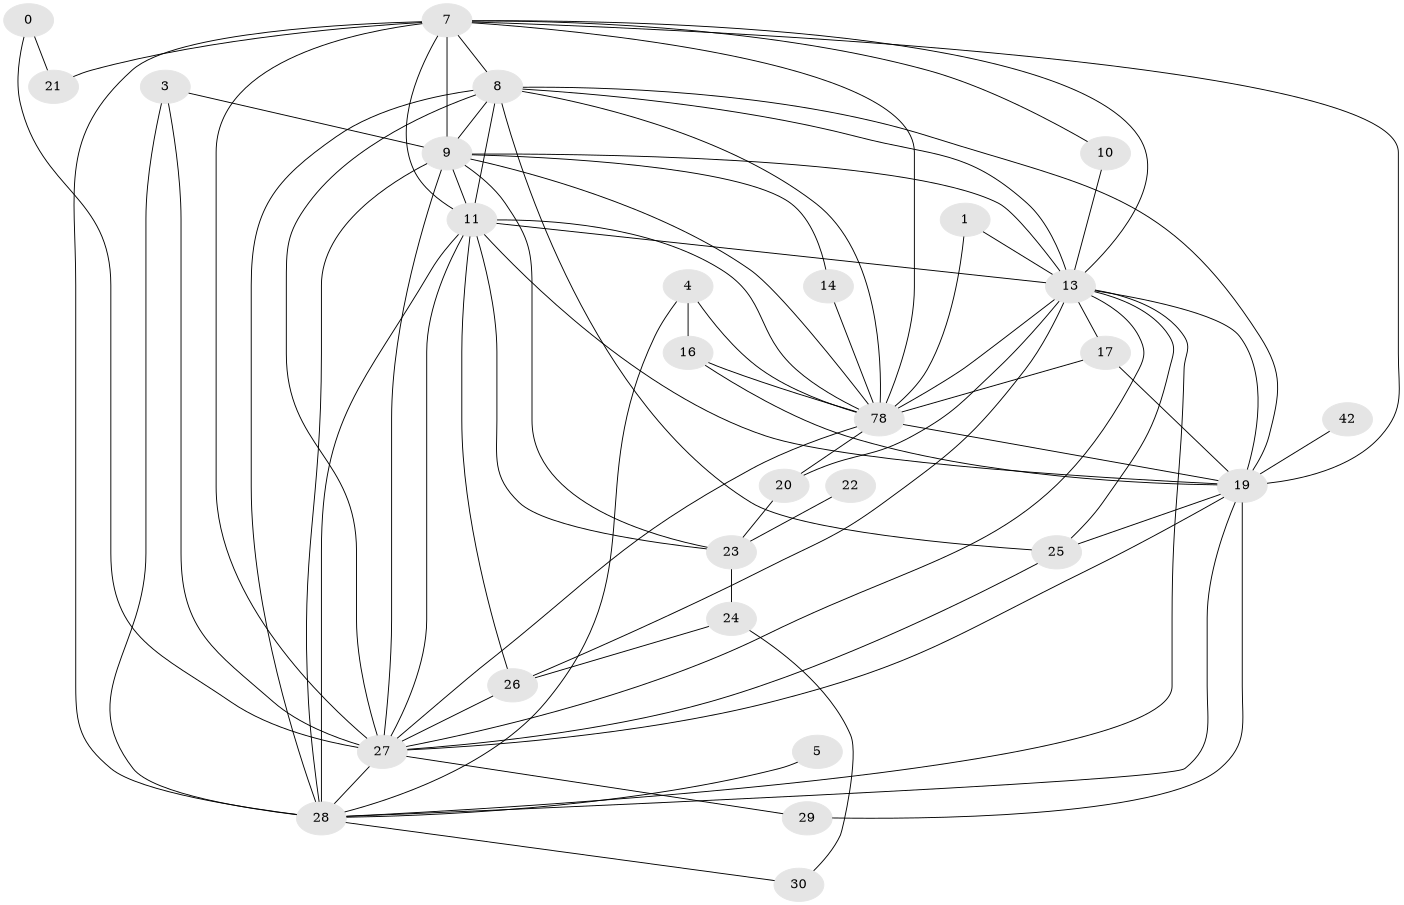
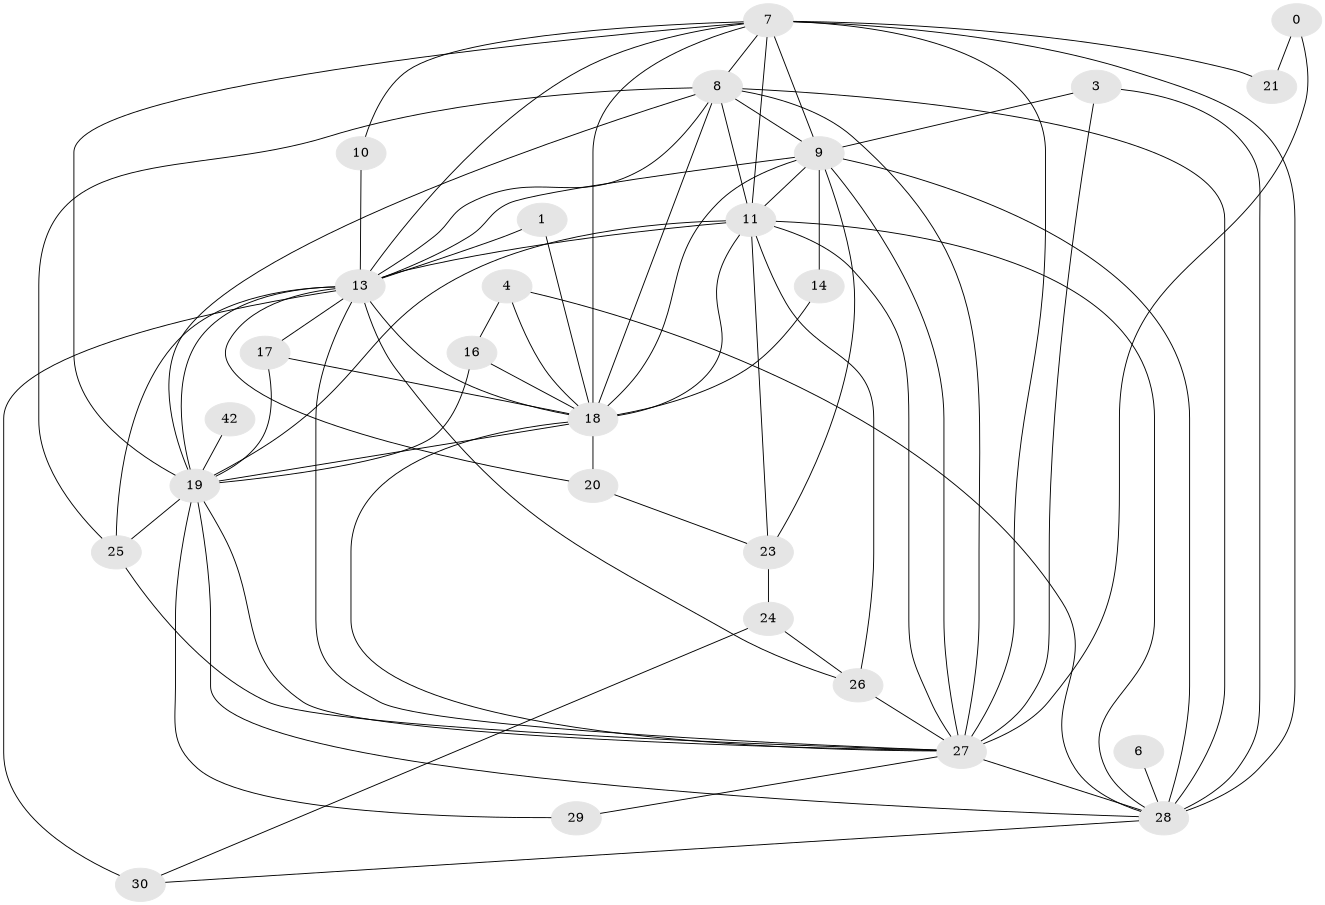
  graph {
    node [color=gray90 style=filled]
    edge [weight=1.0]
    1
    13
-   18 [label=78]
+   18
    19
    27
    28
    25
    17
    26
    20
    29
    3
    9
    11
    14
    23
    30
    4
    16
    n20 [label=0]
    21
-   6 [label=5]
+   6
    7
    8
    10
    24
    n27 [label=42]
-   22
    1 -- 13
    1 -- 18
    13 -- 18
    13 -- 19 [weight=2.0]
    13 -- 27
-   13 -- 28
+   13 -- 30
    13 -- 25
    13 -- 17
    13 -- 26
    13 -- 20
    18 -- 19
    18 -- 27
    18 -- 20
    19 -- 27
    19 -- 28
    19 -- 25
    19 -- 29
    27 -- 28
    27 -- 29
    28 -- 30
    25 -- 27
    17 -- 18
    17 -- 19
    26 -- 27 [weight=2.0]
    20 -- 23
    3 -- 27
    3 -- 28
    3 -- 9
    9 -- 13
    9 -- 18 [weight=2.0]
    9 -- 27
    9 -- 28 [weight=2.0]
    9 -- 11 [weight=2.0]
    9 -- 14
    9 -- 23
    11 -- 13 [weight=3.0]
    11 -- 18
    11 -- 19
    11 -- 27
    11 -- 28
    11 -- 26
    11 -- 23
    14 -- 18
    23 -- 24
    4 -- 18
    4 -- 28
    4 -- 16
    16 -- 18
    16 -- 19
    n20 -- 27
    n20 -- 21
    6 -- 28
    7 -- 13 [weight=2.0]
    7 -- 18 [weight=4.0]
    7 -- 19 [weight=2.0]
    7 -- 27 [weight=5.0]
    7 -- 28 [weight=2.0]
    7 -- 9 [weight=2.0]
    7 -- 11 [weight=3.0]
    7 -- 21 [weight=2.0]
    7 -- 8 [weight=2.0]
    7 -- 10
    8 -- 13
    8 -- 18
    8 -- 19
    8 -- 27
    8 -- 28
    8 -- 25
    8 -- 9
    8 -- 11 [weight=2.0]
    10 -- 13
    24 -- 26
    24 -- 30
    n27 -- 19
-   22 -- 23
  }
